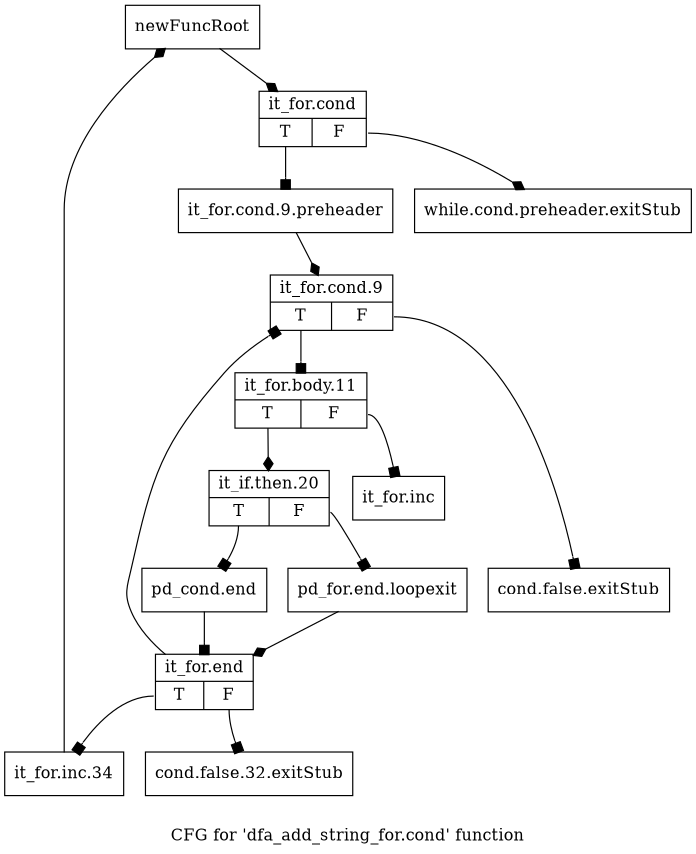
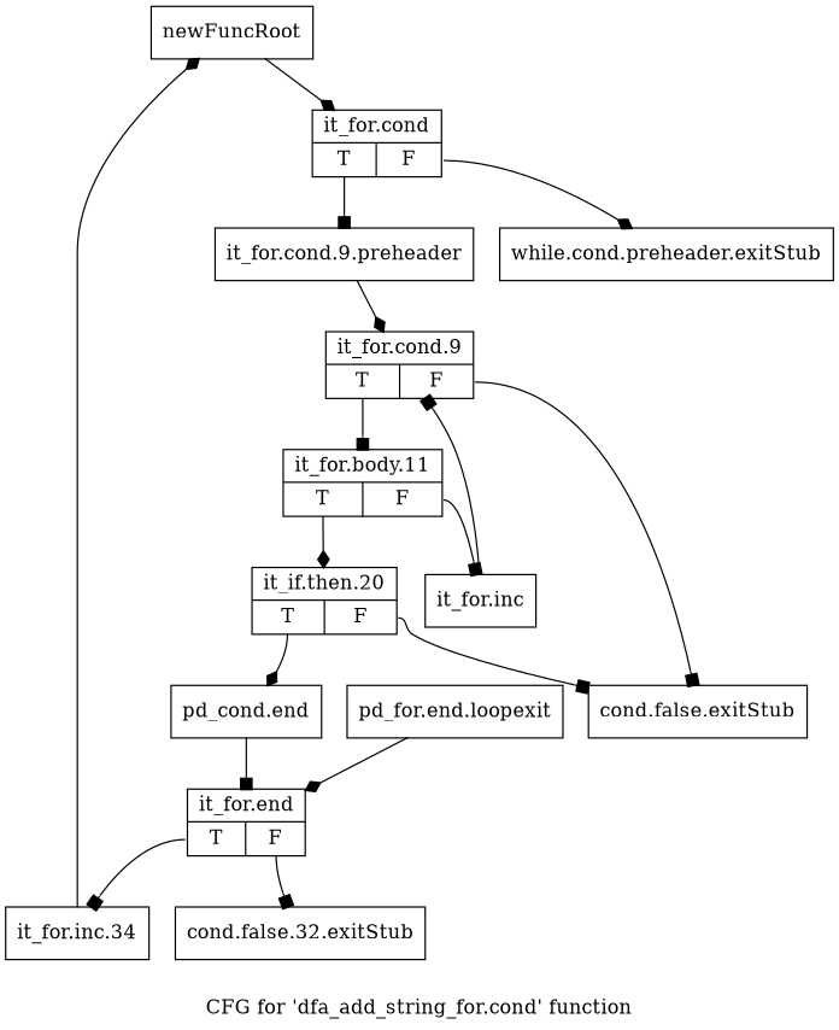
  digraph {
    label="CFG for 'dfa_add_string_for.cond' function"
    node [shape=record]
    edge [arrowhead=box]
    n1 [label="{newFuncRoot}"]
    n2 [label="{it_for.cond|{<s0>T|<s1>F}}"]
    n3 [label="{while.cond.preheader.exitStub}"]
    n4 [label="{it_for.cond.9.preheader}"]
    n5 [label="{it_for.cond.9|{<s0>T|<s1>F}}"]
    n6 [label="{cond.false.exitStub}"]
    n7 [label="{cond.false.32.exitStub}"]
    n8 [label="{it_for.body.11|{<s0>T|<s1>F}}"]
    n9 [label="{it_if.then.20|{<s0>T|<s1>F}}"]
    n10 [label="{it_for.inc}"]
    n11 [label="{pd_for.end.loopexit}"]
    n12 [label="{it_for.end|{<s0>T|<s1>F}}"]
    n13 [label="{pd_cond.end}"]
    n14 [label="{it_for.inc.34}"]
    n1 -> n2 [arrowhead=diamond]
    n2 -> n3 [arrowhead=diamond tailport=s1]
    n2 -> n4 [tailport=s0]
    n4 -> n5 [arrowhead=diamond]
    n5 -> n6 [tailport=s1]
    n5 -> n8 [tailport=s0]
    n8 -> n9 [arrowhead=diamond tailport=s0]
    n8 -> n10 [tailport=s1]
-   n9 -> n11 [tailport=s1]
-   n9 -> n13 [tailport=s0]
-   n12 -> n5
+   n9 -> n6 [tailport=s1]
+   n9 -> n13 [arrowhead=diamond tailport=s0]
+   n10 -> n5
    n11 -> n12 [arrowhead=diamond]
    n12 -> n7 [tailport=s1]
    n12 -> n14 [tailport=s0]
    n13 -> n12
    n14 -> n1 [arrowhead=diamond]
  }
